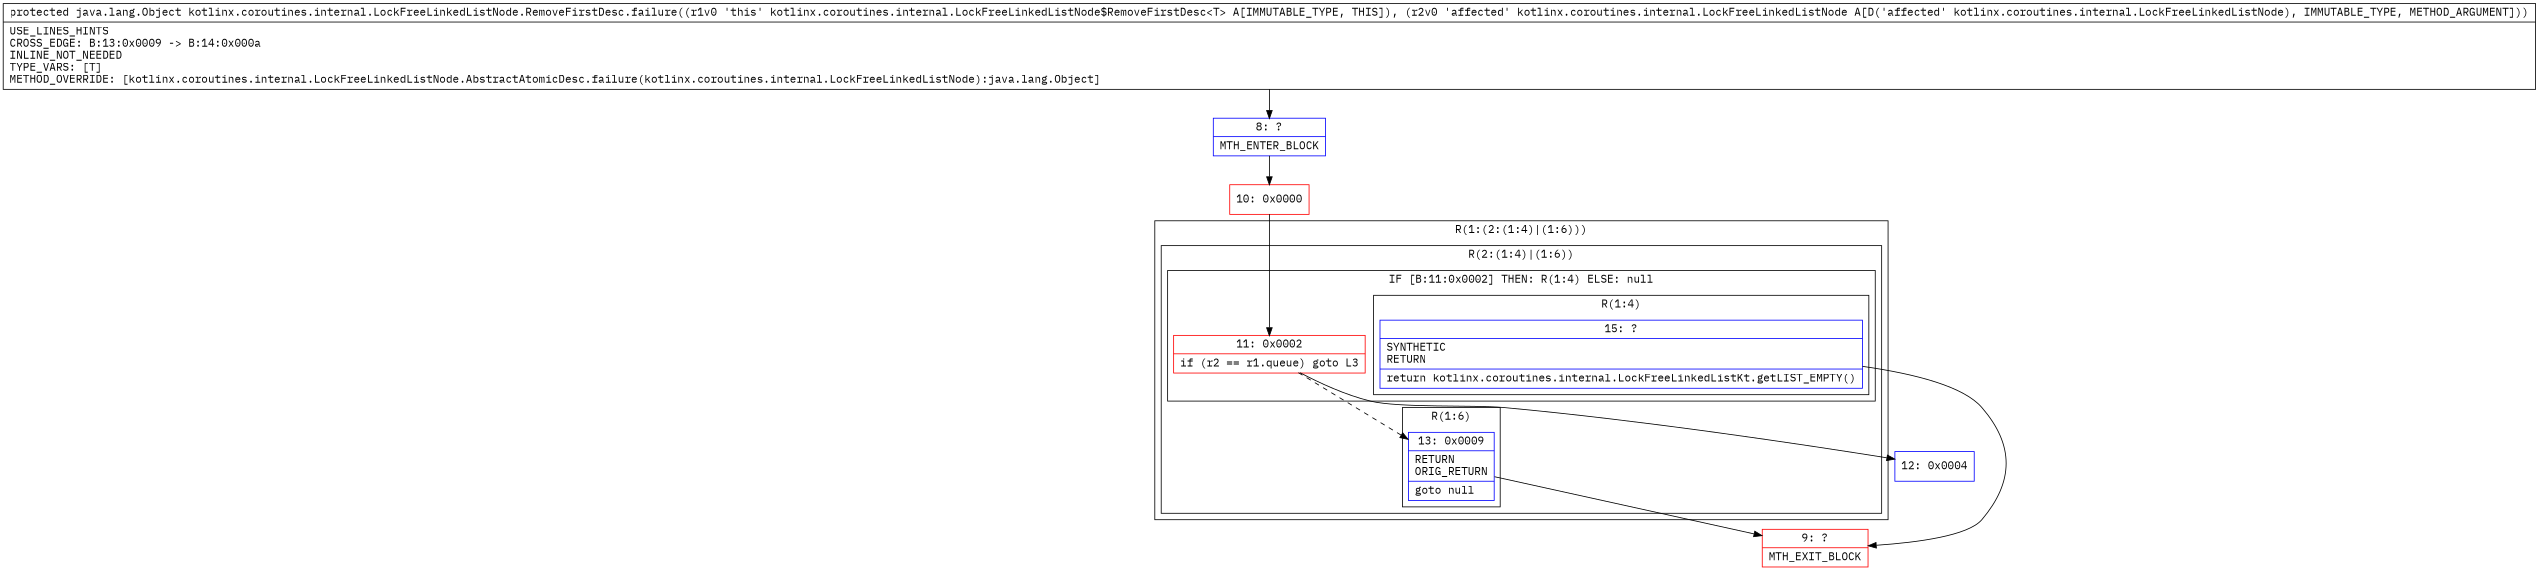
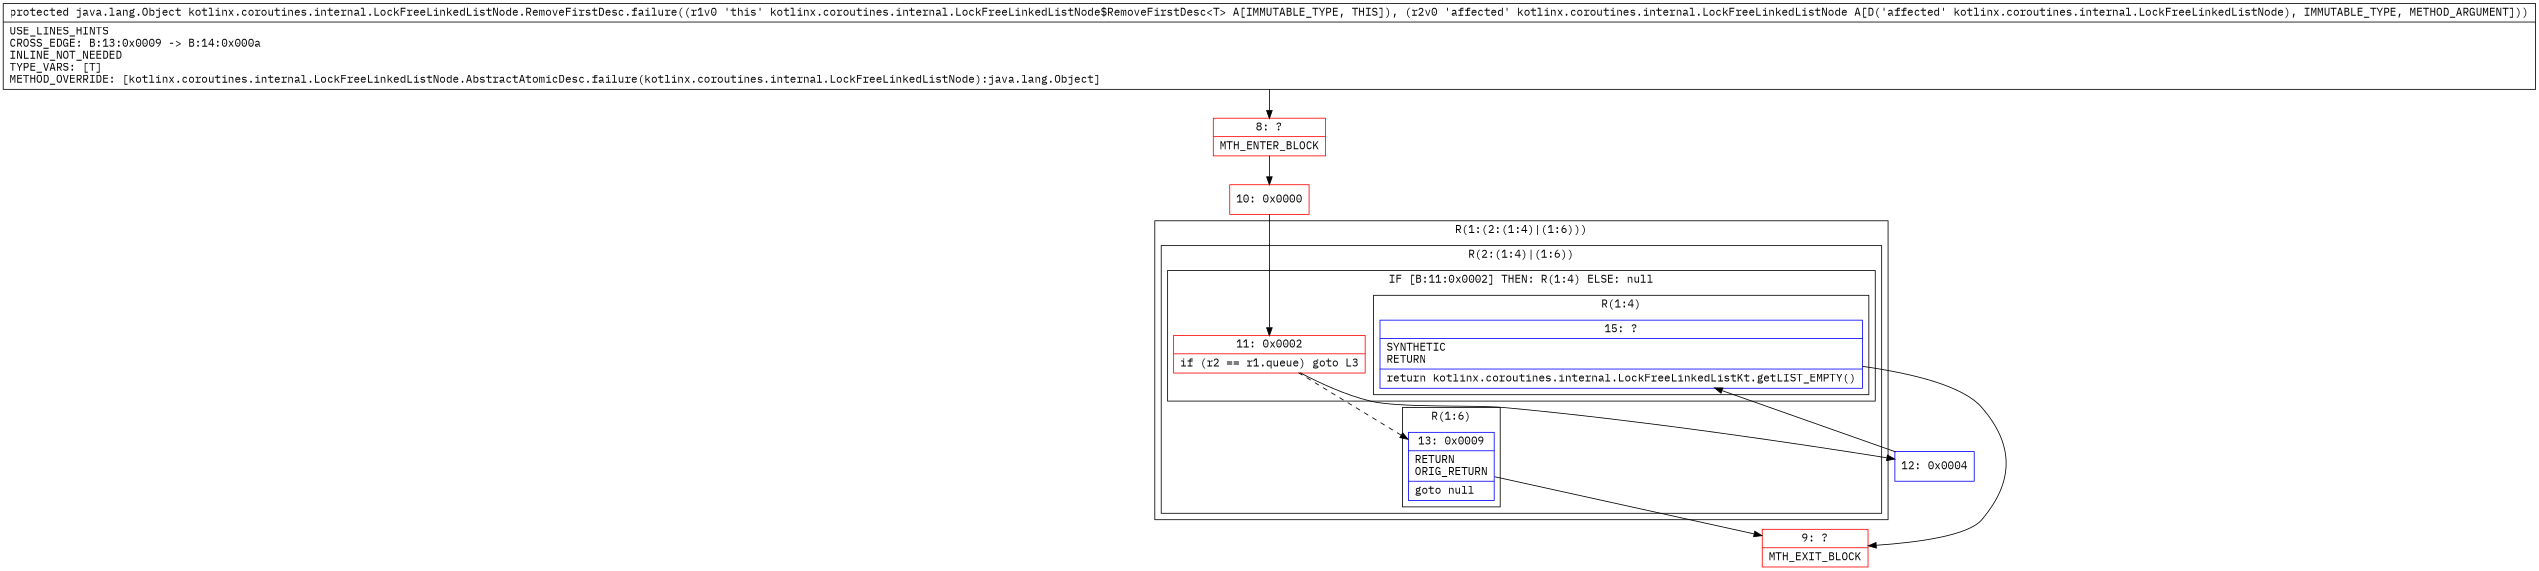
  digraph {
    fontname="IBM Plex Mono"
    node [color=red fontname="IBM Plex Mono" shape=record]
    edge [fontname="IBM Plex Mono"]
    n1 [color=blue label="{15\:\ ?|SYNTHETIC\lRETURN\l|return kotlinx.coroutines.internal.LockFreeLinkedListKt.getLIST_EMPTY()\l}"]
    n2 [label="{11\:\ 0x0002|if (r2 == r1.queue) goto L3\l}"]
    n3 [color=blue label="{13\:\ 0x0009|RETURN\lORIG_RETURN\l|goto null\l}"]
    n4 [label="{9\:\ ?|MTH_EXIT_BLOCK\l}"]
    n5 [color=blue label="{12\:\ 0x0004}"]
-   n6 [color=blue label="{8\:\ ?|MTH_ENTER_BLOCK\l}"]
+   n6 [label="{8\:\ ?|MTH_ENTER_BLOCK\l}"]
    n7 [label="{10\:\ 0x0000}"]
    n8 [label="{protected java.lang.Object kotlinx.coroutines.internal.LockFreeLinkedListNode.RemoveFirstDesc.failure((r1v0 'this' kotlinx.coroutines.internal.LockFreeLinkedListNode$RemoveFirstDesc\<T\> A[IMMUTABLE_TYPE, THIS]), (r2v0 'affected' kotlinx.coroutines.internal.LockFreeLinkedListNode A[D('affected' kotlinx.coroutines.internal.LockFreeLinkedListNode), IMMUTABLE_TYPE, METHOD_ARGUMENT]))  | USE_LINES_HINTS\lCROSS_EDGE: B:13:0x0009 \-\> B:14:0x000a\lINLINE_NOT_NEEDED\lTYPE_VARS: [T]\lMETHOD_OVERRIDE: [kotlinx.coroutines.internal.LockFreeLinkedListNode.AbstractAtomicDesc.failure(kotlinx.coroutines.internal.LockFreeLinkedListNode):java.lang.Object]\l}" color=""]
    subgraph cluster_1 {
      label="R(1:(2:(1:4)|(1:6)))"
      subgraph cluster_2 {
        label="R(2:(1:4)|(1:6))"
        subgraph cluster_3 {
          label="IF [B:11:0x0002] THEN: R(1:4) ELSE: null"
          n2
          subgraph cluster_4 {
            label="R(1:4)"
            n1
          }
        }
        subgraph cluster_5 {
          label="R(1:6)"
          n3
        }
      }
    }
    n1 -> n4
    n2 -> n3 [style=dashed]
    n2 -> n5
    n3 -> n4
+   n5 -> n1
    n6 -> n7
    n7 -> n2
    n8 -> n6
  }
